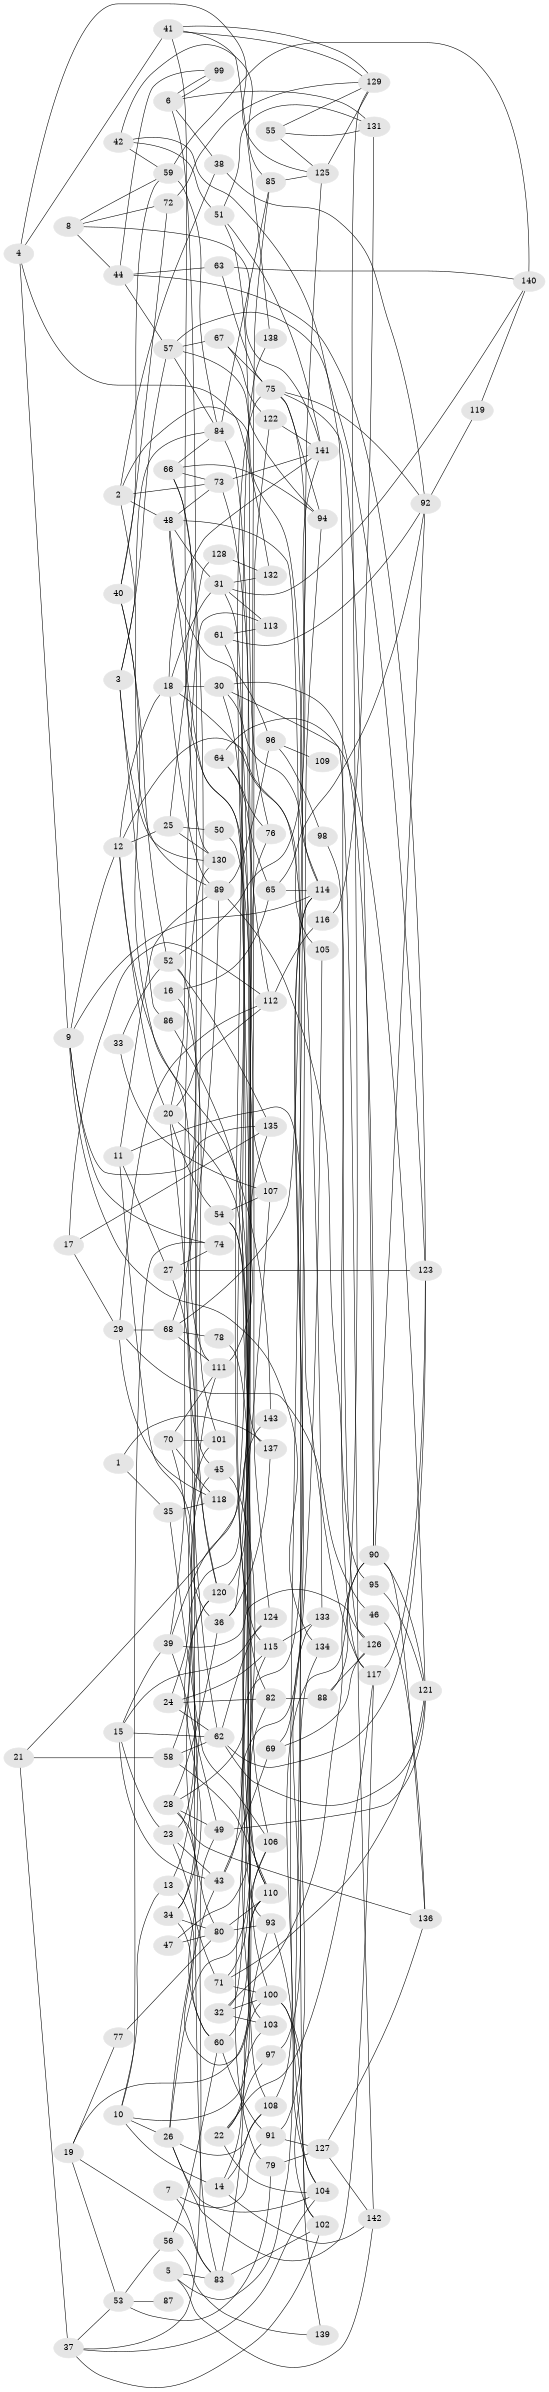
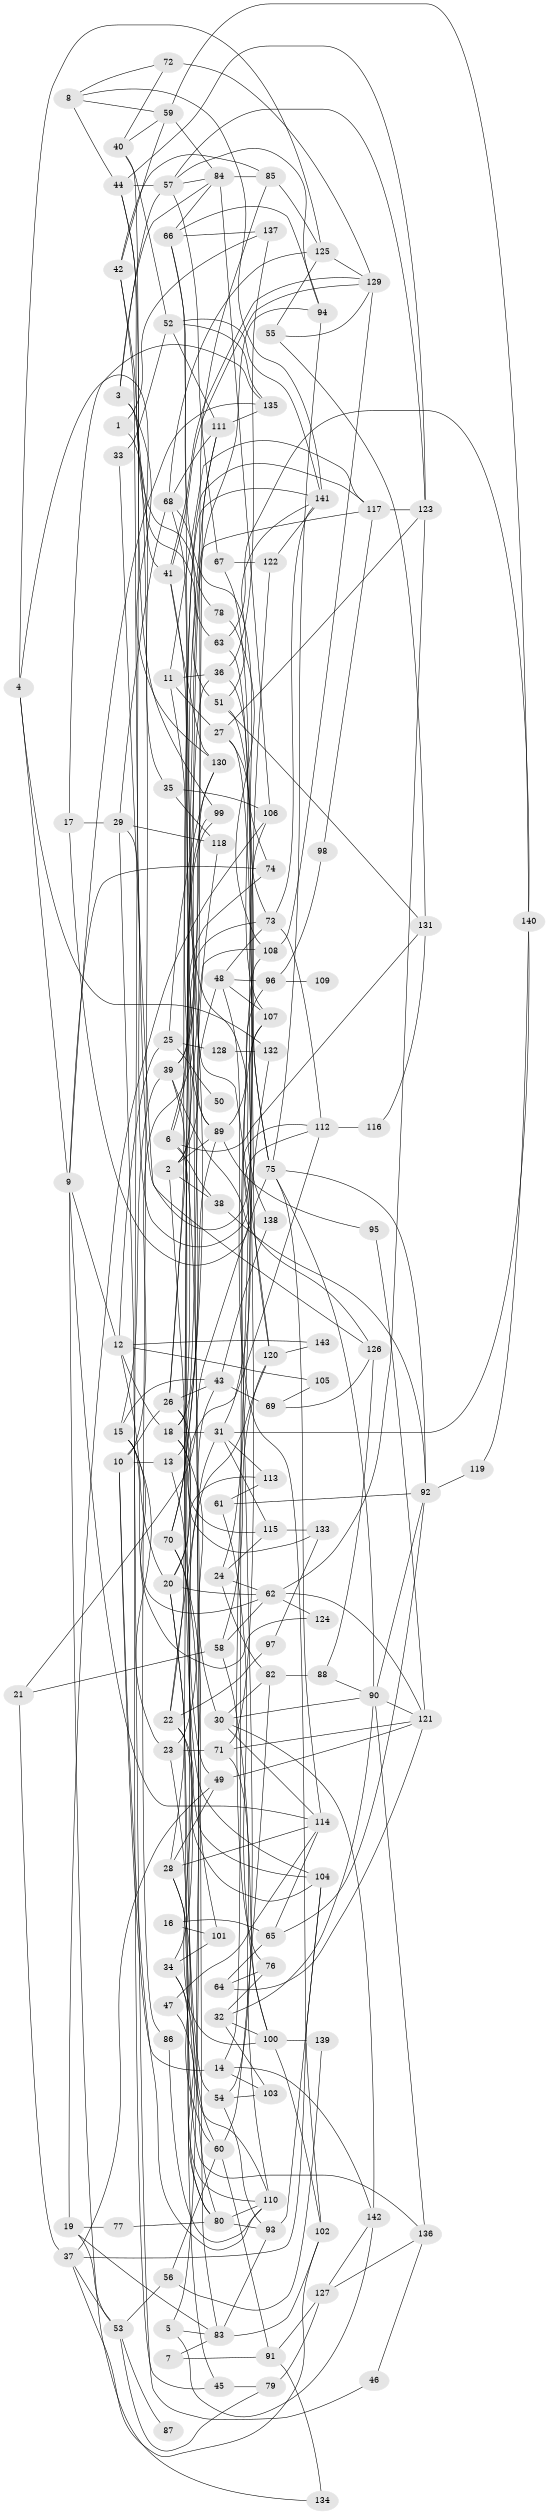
  graph {
    rankdir=LR
    node [color=gray90 style=filled]
    1
    35
    137
    106
    118
    2
    38
    48
    73
    89
    104
    92
    107
    102
    96
    141
    112
    95
    3
    57
    84
    86
    130
    94
    123
    67
    85
    110
    4
    9
    41
    125
    132
    12
    74
    114
    134
    135
    129
    138
    5
    83
    142
    93
    6
    99
    131
    7
    91
    127
    8
    44
    59
    72
    63
    140
    18
    20
    25
    105
    143
    10
    13
    14
    26
    60
    111
    103
    108
    117
    43
    115
    11
    27
    36
    120
    30
    31
    133
    62
    54
    113
    50
    128
    82
    15
    23
    39
    124
    45
    71
    49
    126
    69
    121
    16
    65
    101
    17
    29
    46
    68
    116
    90
    19
    53
    77
    87
    79
    56
    80
    21
    37
    58
    75
    22
    97
    100
    139
    24
    122
    88
    28
    136
    78
    32
    76
    33
    52
    34
    119
    40
    42
    51
    47
    109
    98
    55
    61
    64
    66
    70
    1 -- 35
    1 -- 137
    35 -- 106
    35 -- 118
    2 -- 38
    2 -- 48
    2 -- 73
    2 -- 89
    2 -- 104
    38 -- 92
    48 -- 73
    48 -- 107
    48 -- 102
    48 -- 96
    73 -- 141
    73 -- 112
    89 -- 96
    89 -- 95
    92 -- 119
    96 -- 109
    96 -- 98
    112 -- 116
    95 -- 121
    3 -- 57
    3 -- 84
    3 -- 86
    3 -- 130
    57 -- 84
    57 -- 94
    57 -- 123
    57 -- 67
    84 -- 106
    84 -- 85
    86 -- 110
    67 -- 75
    67 -- 122
    85 -- 125
    4 -- 9
    4 -- 41
    4 -- 125
    4 -- 132
    9 -- 12
    9 -- 74
    9 -- 114
    9 -- 134
    9 -- 135
    41 -- 130
    41 -- 129
    41 -- 129
    41 -- 138
    125 -- 129
    12 -- 18
    12 -- 20
    12 -- 25
    12 -- 105
    12 -- 143
    5 -- 94
    5 -- 83
    5 -- 142
    83 -- 102
    83 -- 93
    93 -- 104
    6 -- 38
    6 -- 83
    6 -- 99
    6 -- 99
    6 -- 131
    7 -- 83
    7 -- 91
    91 -- 134
    91 -- 127
    127 -- 142
    127 -- 136
    8 -- 141
    8 -- 44
    8 -- 59
    8 -- 72
    44 -- 57
    44 -- 123
    44 -- 99
    44 -- 63
    59 -- 84
    59 -- 140
    72 -- 129
    63 -- 140
    63 -- 75
    18 -- 89
    18 -- 141
    18 -- 30
    18 -- 31
    18 -- 133
    20 -- 112
    20 -- 110
    20 -- 62
    20 -- 54
    20 -- 113
    25 -- 130
    25 -- 50
    25 -- 128
    10 -- 110
    10 -- 74
    10 -- 13
    10 -- 14
    10 -- 26
    13 -- 60
    13 -- 111
    14 -- 142
    14 -- 103
    14 -- 108
    26 -- 104
    26 -- 108
    26 -- 117
    26 -- 43
    26 -- 115
    60 -- 91
    60 -- 82
    111 -- 135
    108 -- 129
    117 -- 123
    43 -- 138
    43 -- 69
    115 -- 133
    11 -- 89
    11 -- 117
    11 -- 27
    11 -- 36
    27 -- 123
    27 -- 74
    27 -- 120
    36 -- 137
    36 -- 107
    120 -- 143
    30 -- 114
    30 -- 142
    30 -- 82
    30 -- 90
    31 -- 132
    31 -- 140
    31 -- 115
    31 -- 113
    62 -- 123
    62 -- 124
    62 -- 121
    54 -- 107
    54 -- 93
    54 -- 103
-   50 -- 124
    128 -- 132
    82 -- 88
    15 -- 43
    15 -- 62
    15 -- 23
    15 -- 39
    15 -- 124
    23 -- 43
    23 -- 45
    23 -- 71
    39 -- 130
    39 -- 85
    39 -- 49
    39 -- 126
    45 -- 79
    71 -- 106
    71 -- 121
    71 -- 100
    49 -- 121
    69 -- 105
    69 -- 126
    16 -- 65
    16 -- 101
    65 -- 92
    65 -- 114
    17 -- 112
    17 -- 135
    17 -- 29
    29 -- 118
    29 -- 112
    29 -- 46
    29 -- 68
    46 -- 136
    68 -- 89
    68 -- 125
    68 -- 111
    68 -- 78
    116 -- 131
    90 -- 92
    90 -- 121
    90 -- 136
    19 -- 106
    19 -- 83
    19 -- 53
    19 -- 77
    53 -- 87
    53 -- 79
    53 -- 56
    77 -- 80
    79 -- 127
    56 -- 60
    56 -- 139
    80 -- 110
    80 -- 93
    21 -- 37
    21 -- 58
    21 -- 75
    37 -- 104
    37 -- 102
    37 -- 49
    37 -- 53
    58 -- 110
    58 -- 120
    58 -- 62
    75 -- 92
    75 -- 94
    75 -- 114
    75 -- 90
    22 -- 104
    22 -- 117
-   48 -- 31
+   22 -- 31
    22 -- 97
    22 -- 100
    97 -- 133
    100 -- 102
    100 -- 139
    24 -- 115
    24 -- 62
    24 -- 82
    24 -- 122
    122 -- 141
    88 -- 126
    88 -- 90
    28 -- 114
    28 -- 60
    28 -- 36
    28 -- 49
    28 -- 136
    78 -- 108
    32 -- 103
    32 -- 90
    32 -- 100
    32 -- 76
    33 -- 107
    33 -- 52
    52 -- 141
    52 -- 135
    52 -- 111
    34 -- 110
    34 -- 120
    34 -- 101
    34 -- 80
    119 -- 140
    40 -- 59
    40 -- 72
    40 -- 45
    40 -- 52
    42 -- 85
    42 -- 59
    42 -- 126
    42 -- 51
    51 -- 141
    51 -- 131
    51 -- 76
    47 -- 114
    47 -- 80
    98 -- 117
    55 -- 125
    55 -- 129
    55 -- 131
    61 -- 92
    61 -- 113
    61 -- 100
    64 -- 121
    64 -- 65
    64 -- 76
    66 -- 137
    66 -- 73
    66 -- 84
    66 -- 94
    66 -- 120
    70 -- 118
    70 -- 111
    70 -- 101
    70 -- 80
  }
